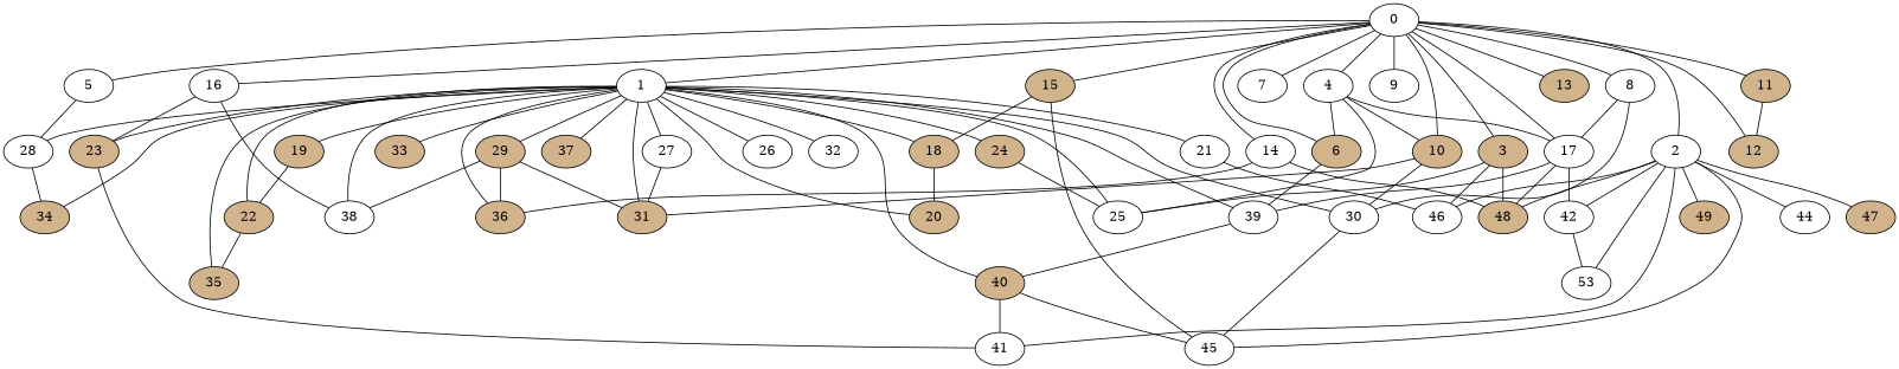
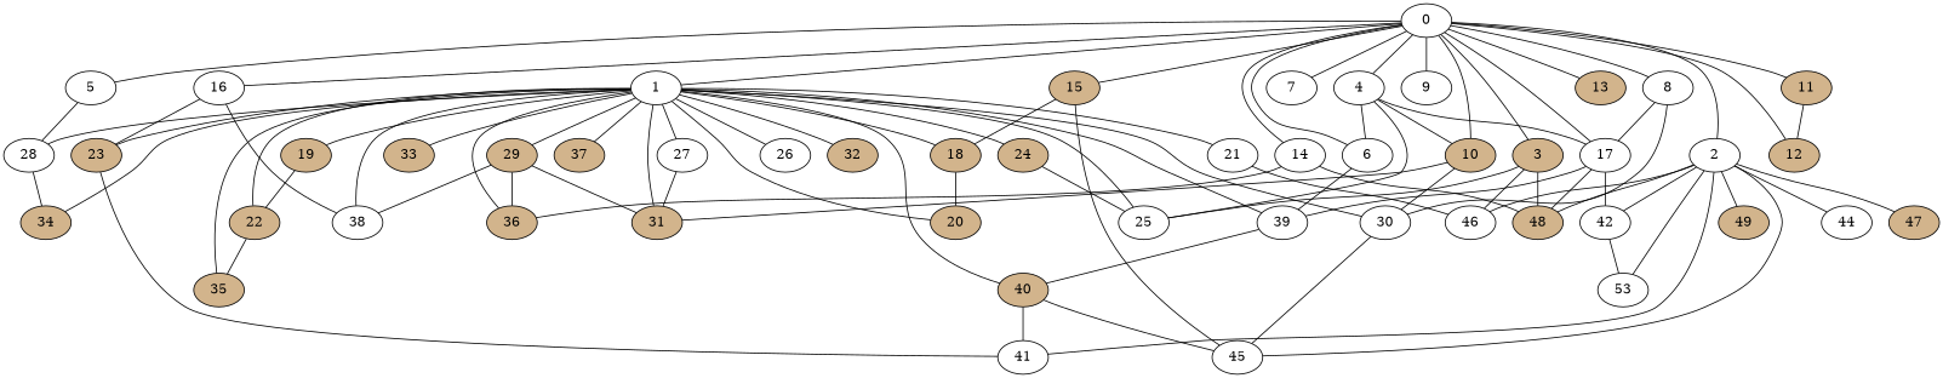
  graph {
    node [fillcolor=white style=filled]
    0
    1
    2
    3 [fillcolor=tan]
    4
    5
-   6 [fillcolor=tan]
+   6
    7
    8
    9
    10 [fillcolor=tan]
    11 [fillcolor=tan]
    12 [fillcolor=tan]
    13 [fillcolor=tan]
    14
    15 [fillcolor=tan]
    16
    17
    18 [fillcolor=tan]
    19 [fillcolor=tan]
    20 [fillcolor=tan]
    21
    22 [fillcolor=tan]
    23 [fillcolor=tan]
    24 [fillcolor=tan]
    25
    26
    27
    28
    29 [fillcolor=tan]
    30
    31 [fillcolor=tan]
-   32
+   32 [fillcolor=tan]
    33 [fillcolor=tan]
    34 [fillcolor=tan]
    35 [fillcolor=tan]
    36 [fillcolor=tan]
    37 [fillcolor=tan]
    38
    39
    40 [fillcolor=tan]
    41
    42
    n44 [label=53]
    44
    45
    46
    47 [fillcolor=tan]
    48 [fillcolor=tan]
    49 [fillcolor=tan]
    0 -- 1
    0 -- 2
    0 -- 3
    0 -- 4
    0 -- 5
    0 -- 6
    0 -- 7
    0 -- 8
    0 -- 9
    0 -- 10
    0 -- 11
    0 -- 12
    0 -- 13
    0 -- 14
    0 -- 15
    0 -- 16
    0 -- 17
    1 -- 18
    1 -- 19
    1 -- 20
    1 -- 21
    1 -- 22
    1 -- 23
    1 -- 24
    1 -- 25
    1 -- 26
    1 -- 27
    1 -- 28
    1 -- 29
    1 -- 30
    1 -- 31
    1 -- 32
    1 -- 33
    1 -- 34
    1 -- 35
    1 -- 36
    1 -- 37
    1 -- 38
    1 -- 39
    1 -- 40
    2 -- 41
    2 -- 42
    2 -- n44
    2 -- 44
    2 -- 45
    2 -- 46
    2 -- 47
    2 -- 48
    2 -- 49
    3 -- 25
    3 -- 46
    3 -- 48
    4 -- 6
    4 -- 10
    4 -- 17
    4 -- 25
    5 -- 28
    6 -- 39
    8 -- 17
    8 -- 30
    10 -- 30
    10 -- 31
    11 -- 12
    14 -- 36
    14 -- 48
    15 -- 18
    15 -- 45
    16 -- 23
    16 -- 38
    17 -- 39
    17 -- 42
    17 -- 48
    18 -- 20
    19 -- 22
    21 -- 46
    22 -- 35
    23 -- 41
    24 -- 25
    27 -- 31
    28 -- 34
    29 -- 31
    29 -- 36
    29 -- 38
    30 -- 45
    39 -- 40
    40 -- 41
    40 -- 45
    42 -- n44
  }
